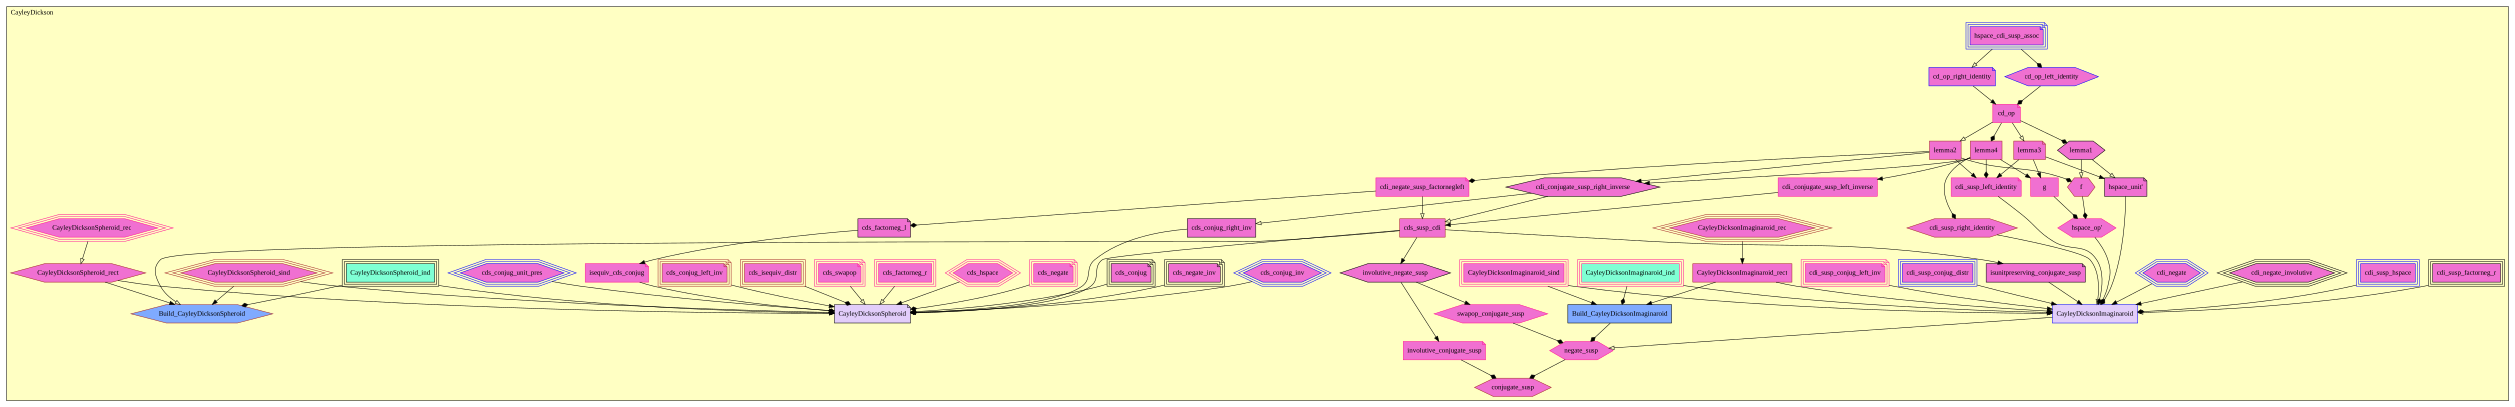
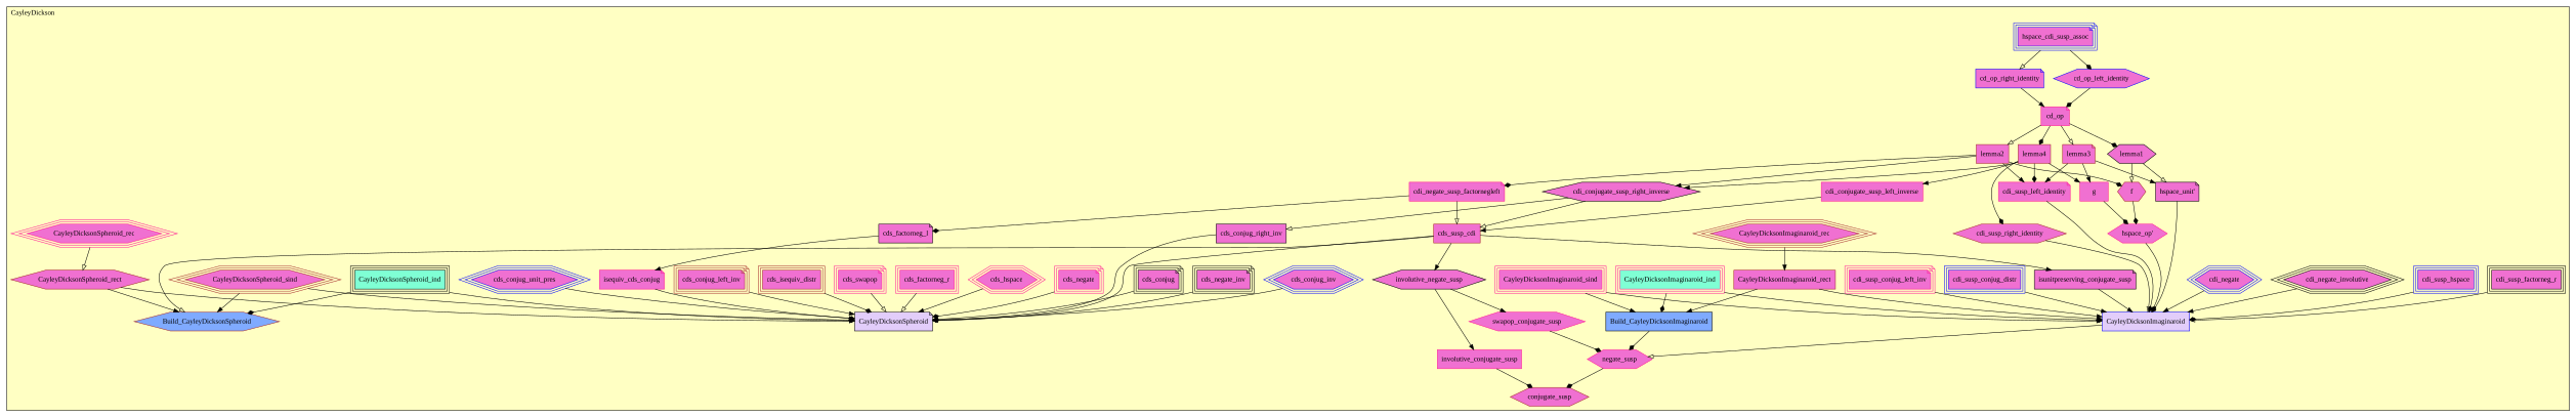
  digraph {
    fontname="Liberation Serif"
    node [color=deeppink fillcolor="#F070D1" fontname="Liberation Serif" shape=hexagon style=filled]
    edge [arrowhead=normal fontname="Liberation Serif"]
    n1 [color=blue label=hspace_cdi_susp_assoc peripheries=3 shape=note]
    n2 [color=blue label=cd_op_right_identity shape=note]
    n3 [color=blue label=cd_op_left_identity]
    n4 [label=cd_op shape=note]
    n5 [color=brown label=lemma4 shape=box]
    n6 [color=brown label=lemma3 shape=note]
    n7 [color=brown label=lemma2 shape=box]
    n8 [color=black label=lemma1]
    n9 [label=g shape=box]
    n10 [color=brown label=f]
    n11 [color=black label="hspace_unit'" shape=note]
    n12 [label="hspace_op'"]
    n13 [label=cdi_negate_susp_factornegleft shape=note]
    n14 [color=brown label=cdi_susp_right_identity]
    n15 [label=cdi_susp_left_identity shape=note]
    n16 [color=black label=cdi_conjugate_susp_right_inverse]
    n17 [label=cdi_conjugate_susp_left_inverse shape=box]
    n18 [color=brown label=cds_susp_cdi shape=box]
    n19 [color=black label=isunitpreserving_conjugate_susp shape=note]
    n20 [color=blue label=cdi_susp_conjug_distr peripheries=3 shape=box]
    n21 [label=cdi_susp_conjug_left_inv peripheries=3 shape=note]
    n22 [color=black label=cdi_susp_factorneg_r peripheries=3 shape=box]
    n23 [color=blue label=cdi_susp_hspace peripheries=3 shape=box]
    n24 [color=black label=cdi_negate_involutive peripheries=3]
    n25 [color=blue label=cdi_negate peripheries=3]
    n26 [label=CayleyDicksonImaginaroid_sind peripheries=3 shape=box]
    n27 [color=brown label=CayleyDicksonImaginaroid_rec peripheries=3]
    n28 [fillcolor="#7FFFD4" label=CayleyDicksonImaginaroid_ind peripheries=3 shape=box]
    n29 [color=brown label=CayleyDicksonImaginaroid_rect shape=box]
    n30 [color=black fillcolor="#7FAAFF" label=Build_CayleyDicksonImaginaroid shape=box]
    n31 [color=blue fillcolor="#E2CDFA" label=CayleyDicksonImaginaroid shape=box]
    n32 [color=black label=involutive_negate_susp]
-   n33 [label=involutive_conjugate_susp shape=note]
+   n33 [label=involutive_conjugate_susp shape=box]
    n34 [label=swapop_conjugate_susp]
    n35 [label=negate_susp]
    n36 [color=brown label=conjugate_susp]
    n37 [color=black label=cds_conjug_right_inv shape=box]
    n38 [color=black label=cds_factorneg_l shape=note]
    n39 [label=isequiv_cds_conjug shape=note]
    n40 [label=cds_factorneg_r peripheries=3 shape=box]
    n41 [label=cds_swapop peripheries=3 shape=note]
    n42 [color=brown label=cds_isequiv_distr peripheries=3 shape=box]
    n43 [color=brown label=cds_conjug_left_inv peripheries=3 shape=note]
    n44 [color=blue label=cds_conjug_unit_pres peripheries=3]
    n45 [color=blue label=cds_conjug_inv peripheries=3]
    n46 [color=black label=cds_negate_inv peripheries=3 shape=note]
    n47 [color=black label=cds_conjug peripheries=3 shape=note]
    n48 [label=cds_negate peripheries=3 shape=note]
    n49 [label=cds_hspace peripheries=3]
    n50 [color=brown label=CayleyDicksonSpheroid_sind peripheries=3]
    n51 [label=CayleyDicksonSpheroid_rec peripheries=3]
    n52 [color=black fillcolor="#7FFFD4" label=CayleyDicksonSpheroid_ind peripheries=3 shape=box]
    n53 [color=brown label=CayleyDicksonSpheroid_rect]
    n54 [color=brown fillcolor="#7FAAFF" label=Build_CayleyDicksonSpheroid]
    n55 [color=black fillcolor="#E2CDFA" label=CayleyDicksonSpheroid shape=note]
    subgraph cluster_1 {
      fillcolor="#FFFFC3"
      label=CayleyDickson
      labeljust=l
      style=filled
      n1
      n2
      n3
      n4
      n5
      n6
      n7
      n8
      n9
      n10
      n11
      n12
      n13
      n14
      n15
      n16
      n17
      n18
      n19
      n20
      n21
      n22
      n23
      n24
      n25
      n26
      n27
      n28
      n29
      n30
      n31
      n32
      n33
      n34
      n35
      n36
      n37
      n38
      n39
      n40
      n41
      n42
      n43
      n44
      n45
      n46
      n47
      n48
      n49
      n50
      n51
      n52
      n53
      n54
      n55
    }
    n1 -> n2 [arrowhead=onormal]
    n1 -> n3 [arrowhead=diamond]
    n2 -> n4
    n3 -> n4 [arrowhead=diamond]
    n4 -> n5 [arrowhead=diamond]
    n4 -> n6 [arrowhead=onormal]
    n4 -> n7 [arrowhead=onormal]
    n4 -> n8 [arrowhead=diamond]
    n5 -> n9
    n5 -> n14 [arrowhead=diamond]
    n5 -> n15 [arrowhead=diamond]
    n5 -> n16
    n5 -> n17
    n6 -> n9
    n6 -> n11
    n6 -> n15
    n7 -> n10 [arrowhead=diamond]
    n7 -> n13 [arrowhead=diamond]
    n7 -> n15
    n7 -> n16
    n8 -> n10 [arrowhead=onormal]
    n8 -> n11 [arrowhead=onormal]
    n9 -> n12 [arrowhead=diamond]
    n10 -> n12 [arrowhead=diamond]
    n11 -> n31 [arrowhead=diamond]
    n12 -> n31 [arrowhead=diamond]
    n13 -> n18 [arrowhead=onormal]
    n13 -> n38 [arrowhead=diamond]
    n14 -> n31 [arrowhead=onormal]
    n15 -> n31 [arrowhead=diamond]
    n16 -> n18 [arrowhead=onormal]
    n16 -> n37 [arrowhead=onormal]
    n17 -> n18
    n18 -> n19
    n18 -> n32
    n18 -> n54 [arrowhead=onormal]
    n18 -> n55 [arrowhead=onormal]
    n19 -> n31
    n20 -> n31
    n21 -> n31
    n22 -> n31 [arrowhead=onormal]
    n23 -> n31 [arrowhead=diamond]
    n24 -> n31
    n25 -> n31
    n26 -> n30
    n26 -> n31
    n27 -> n29
    n28 -> n30 [arrowhead=diamond]
    n28 -> n31 [arrowhead=diamond]
    n29 -> n30
    n29 -> n31
    n30 -> n35 [arrowhead=diamond]
    n31 -> n35 [arrowhead=onormal]
    n32 -> n33
    n32 -> n34
    n33 -> n36 [arrowhead=diamond]
    n34 -> n35 [arrowhead=diamond]
    n35 -> n36 [arrowhead=diamond]
    n37 -> n55 [arrowhead=diamond]
    n38 -> n39
    n39 -> n55 [arrowhead=diamond]
    n40 -> n55 [arrowhead=onormal]
    n41 -> n55 [arrowhead=onormal]
    n42 -> n55 [arrowhead=diamond]
    n43 -> n55
    n44 -> n55
    n45 -> n55 [arrowhead=diamond]
    n46 -> n55 [arrowhead=onormal]
    n47 -> n55
    n48 -> n55 [arrowhead=diamond]
    n49 -> n55
    n50 -> n54
    n50 -> n55 [arrowhead=diamond]
    n51 -> n53 [arrowhead=onormal]
    n52 -> n54 [arrowhead=diamond]
    n52 -> n55
    n53 -> n54
    n53 -> n55
  }
